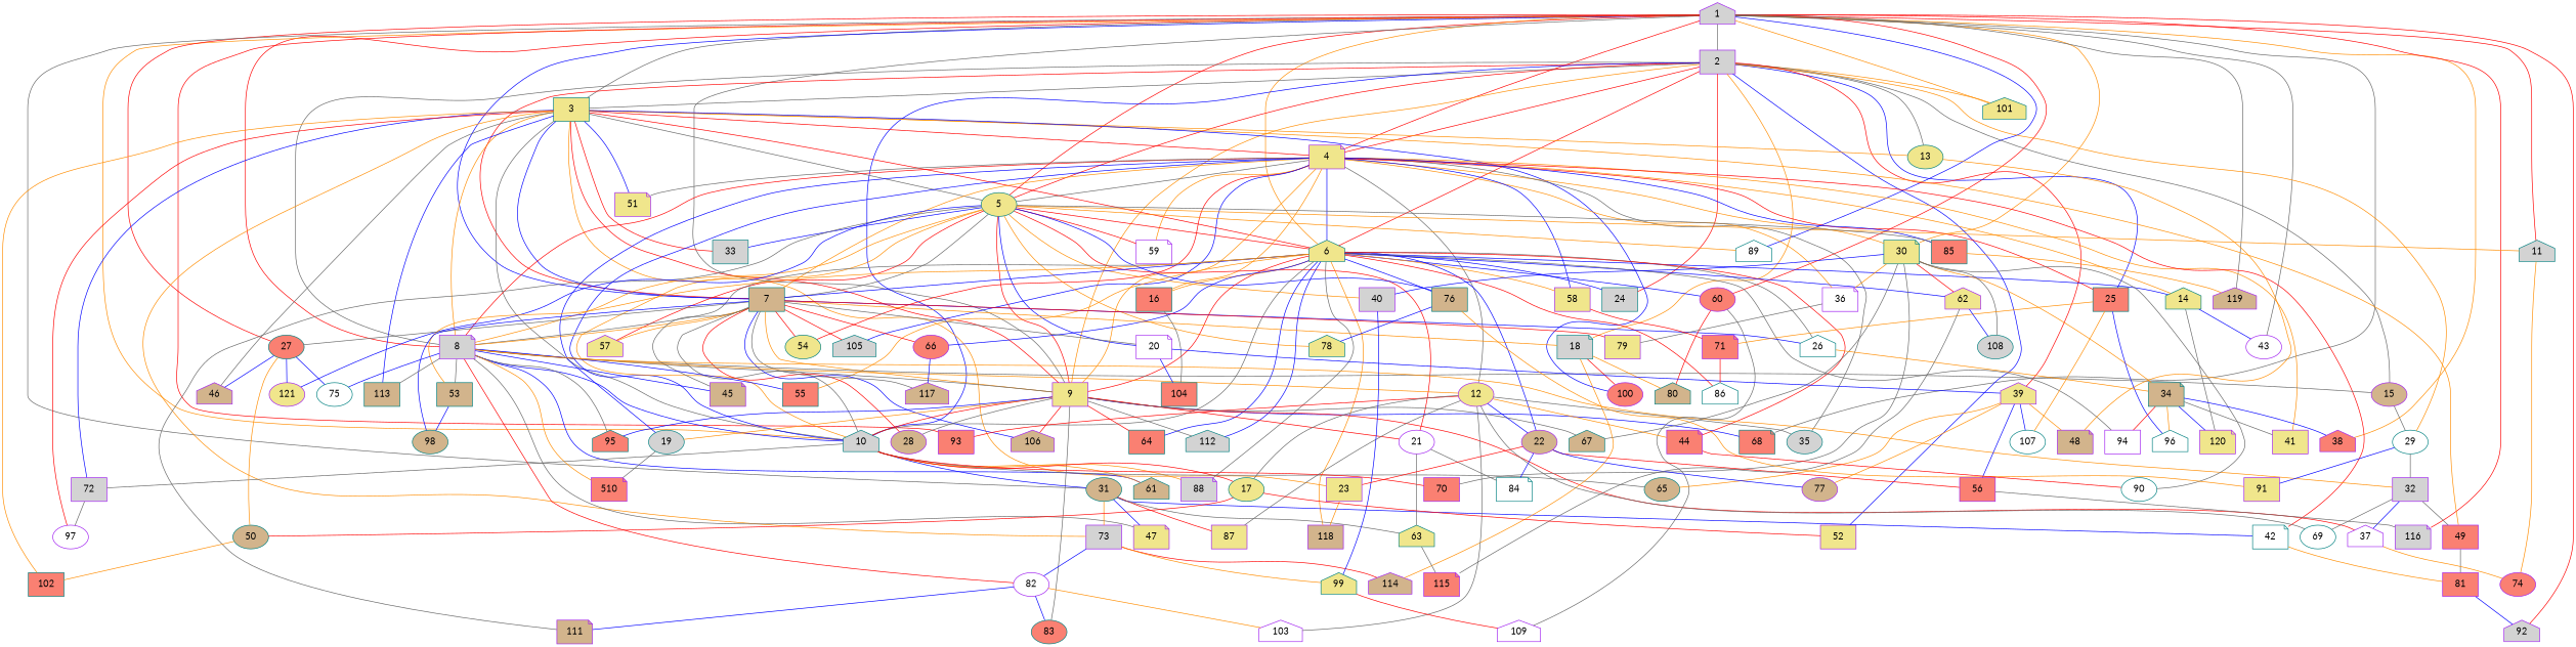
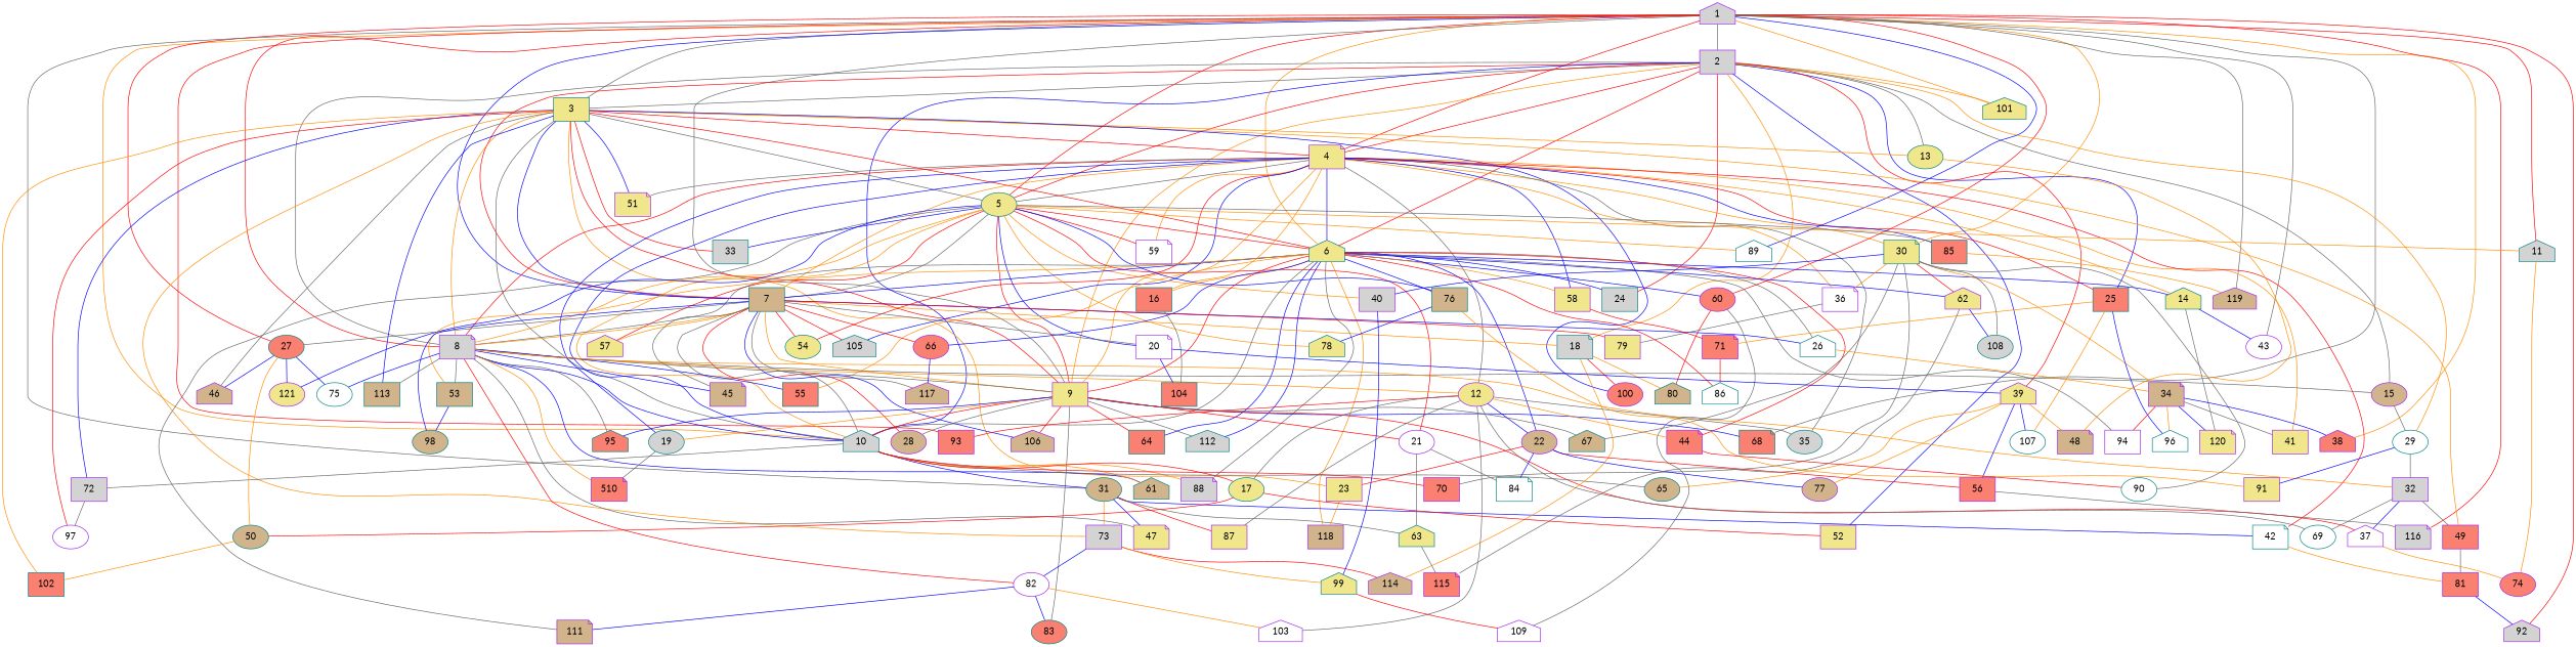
  graph {
    fontname=Lato
    node [color=purple fillcolor=khaki fontname=Lato shape=box style=filled]
    edge [color=gray40 fontname=Lato]
    1 [fillcolor=lightgrey shape=house]
    2 [fillcolor=lightgrey]
    3 [color=teal]
    4 [shape=note]
    5 [color=teal shape=ellipse]
    6 [color=teal shape=house]
    7 [color=teal fillcolor=tan]
    8 [fillcolor=lightgrey shape=note]
    9
    10 [color=teal fillcolor=lightgrey shape=house]
    11 [color=teal fillcolor=lightgrey shape=house]
    27 [color=teal fillcolor=salmon shape=ellipse]
    30 [color=teal shape=note]
    31 [color=teal fillcolor=tan shape=ellipse]
    38 [fillcolor=salmon shape=house]
    43 [fillcolor=white shape=ellipse]
    60 [fillcolor=salmon shape=ellipse]
    68 [color=teal fillcolor=salmon shape=note]
    89 [color=teal fillcolor=white shape=house]
    92 [fillcolor=lightgrey shape=house]
    93 [fillcolor=salmon]
    101 [color=teal shape=house]
    116 [fillcolor=lightgrey shape=note]
    119 [fillcolor=tan shape=house]
    13 [color=teal shape=ellipse]
    15 [fillcolor=tan shape=ellipse]
    18 [color=teal fillcolor=lightgrey shape=note]
    24 [color=teal fillcolor=lightgrey]
    25 [color=teal fillcolor=salmon]
    29 [color=teal fillcolor=white shape=ellipse]
    39 [shape=house]
    52
    23
    33 [color=teal fillcolor=lightgrey]
    46 [fillcolor=tan shape=house]
    49 [fillcolor=salmon]
    51 [shape=note]
    72 [fillcolor=lightgrey]
    73 [fillcolor=lightgrey]
    97 [fillcolor=white shape=ellipse]
    100 [fillcolor=salmon shape=ellipse]
    102 [color=teal fillcolor=salmon]
    113 [color=teal fillcolor=tan]
    12 [shape=ellipse]
    14 [color=teal shape=house]
    16 [color=teal fillcolor=salmon]
    19 [color=teal fillcolor=lightgrey shape=ellipse]
    35 [color=teal fillcolor=lightgrey shape=ellipse]
    36 [fillcolor=white shape=note]
    41
    42 [color=teal fillcolor=white shape=note]
    54 [color=teal shape=ellipse]
    58
    59 [fillcolor=white shape=note]
    85 [color=teal fillcolor=salmon]
    105 [color=teal fillcolor=lightgrey shape=house]
    20 [fillcolor=white shape=note]
    21 [fillcolor=white shape=ellipse]
    40 [fillcolor=lightgrey]
    57 [shape=house]
    76 [color=teal fillcolor=tan]
    78 [color=teal shape=house]
    111 [fillcolor=tan shape=note]
    121 [shape=ellipse]
    22 [fillcolor=tan shape=ellipse]
    26 [color=teal fillcolor=white shape=house]
    44 [fillcolor=salmon shape=note]
    53 [color=teal fillcolor=tan]
    55 [color=teal fillcolor=salmon]
    62 [shape=house]
    64 [color=teal fillcolor=salmon]
    66 [fillcolor=salmon shape=ellipse]
    86 [color=teal fillcolor=white shape=house]
    88 [fillcolor=lightgrey shape=note]
    94 [fillcolor=white]
    112 [color=teal fillcolor=lightgrey shape=house]
    118 [fillcolor=tan]
    28 [fillcolor=tan shape=ellipse]
    45 [fillcolor=tan shape=note]
    79
    98 [color=teal fillcolor=tan shape=ellipse]
    106 [fillcolor=tan shape=house]
    117 [fillcolor=tan shape=house]
    32 [fillcolor=lightgrey]
    47 [shape=note]
    61 [color=teal fillcolor=tan shape=house]
    75 [color=teal fillcolor=white shape=ellipse]
    82 [fillcolor=white shape=ellipse]
    95 [color=teal fillcolor=salmon shape=house]
    n90 [fillcolor=salmon label=510 shape=note]
    37 [fillcolor=white shape=house]
    67 [color=teal fillcolor=tan shape=house]
    83 [color=teal fillcolor=salmon shape=ellipse]
    17 [color=teal shape=ellipse]
    65 [color=teal fillcolor=tan shape=ellipse]
    70 [fillcolor=salmon]
    74 [fillcolor=salmon shape=ellipse]
    50 [color=teal fillcolor=tan shape=ellipse]
-   34 [color=teal fillcolor=tan shape=note]
+   34 [fillcolor=tan shape=note]
    90 [color=teal fillcolor=white shape=ellipse]
    108 [color=teal fillcolor=lightgrey shape=ellipse]
    87
    63 [color=teal shape=house]
    80 [color=teal fillcolor=tan shape=house]
    109 [fillcolor=white shape=house]
    48 [fillcolor=tan shape=note]
    114 [fillcolor=tan shape=house]
    71 [fillcolor=salmon shape=note]
    96 [color=teal fillcolor=white shape=house]
    107 [color=teal fillcolor=white shape=ellipse]
    91
    56 [fillcolor=salmon]
    77 [fillcolor=tan shape=ellipse]
    81 [fillcolor=salmon]
    99 [color=teal shape=house]
    69 [color=teal fillcolor=white shape=ellipse]
    103 [fillcolor=white shape=house]
    120 [shape=note]
    104 [color=teal fillcolor=salmon]
    84 [color=teal fillcolor=white shape=note]
    115 [fillcolor=salmon shape=note]
    1 -- 2
    1 -- 3
    1 -- 4 [color=red]
    1 -- 5 [color=red]
    1 -- 6 [color=darkorange]
    1 -- 7 [color=blue]
    1 -- 8 [color=red]
    1 -- 9
    1 -- 10 [color=darkorange]
    1 -- 11 [color=red]
    1 -- 27 [color=red]
    1 -- 30 [color=darkorange]
    1 -- 31
    1 -- 38 [color=darkorange]
    1 -- 43
    1 -- 60 [color=red]
    1 -- 68
    1 -- 89 [color=blue]
    1 -- 92 [color=red]
    1 -- 93 [color=red]
    1 -- 101 [color=darkorange]
    1 -- 116 [color=red]
    1 -- 119
    2 -- 3
    2 -- 4 [color=red]
    2 -- 5 [color=red]
    2 -- 6 [color=red]
    2 -- 7 [color=red]
    2 -- 8
    2 -- 9 [color=darkorange]
    2 -- 10 [color=blue]
    2 -- 101 [color=darkorange]
    2 -- 13
    2 -- 15
    2 -- 18 [color=darkorange]
    2 -- 24 [color=red]
    2 -- 25 [color=blue]
    2 -- 29 [color=darkorange]
    2 -- 39 [color=red]
    2 -- 52 [color=blue]
    3 -- 4 [color=red]
    3 -- 5
    3 -- 6 [color=red]
    3 -- 7 [color=blue]
    3 -- 8 [color=darkorange]
    3 -- 9 [color=red]
    3 -- 10
    3 -- 13 [color=darkorange]
    3 -- 23 [color=darkorange]
    3 -- 33 [color=red]
    3 -- 46
    3 -- 49 [color=darkorange]
    3 -- 51 [color=blue]
    3 -- 72 [color=blue]
    3 -- 73 [color=darkorange]
    3 -- 97 [color=red]
    3 -- 100 [color=blue]
    3 -- 102 [color=darkorange]
    3 -- 113 [color=blue]
    4 -- 5
    4 -- 6 [color=blue]
    4 -- 7 [color=darkorange]
    4 -- 8 [color=red]
    4 -- 9 [color=darkorange]
    4 -- 10 [color=blue]
    4 -- 30 [color=darkorange]
    4 -- 25 [color=red]
    4 -- 51
    4 -- 12
    4 -- 14 [color=darkorange]
    4 -- 16 [color=darkorange]
    4 -- 19 [color=blue]
    4 -- 35
    4 -- 36 [color=darkorange]
    4 -- 41 [color=darkorange]
    4 -- 42 [color=red]
    4 -- 54 [color=red]
    4 -- 58 [color=blue]
    4 -- 59 [color=darkorange]
    4 -- 85 [color=blue]
    4 -- 105 [color=blue]
    5 -- 6 [color=red]
    5 -- 7
    5 -- 8 [color=darkorange]
    5 -- 9 [color=red]
    5 -- 10 [color=darkorange]
    5 -- 11 [color=darkorange]
    5 -- 89 [color=darkorange]
    5 -- 33 [color=blue]
    5 -- 59 [color=red]
    5 -- 85
    5 -- 20 [color=blue]
    5 -- 21 [color=red]
    5 -- 40 [color=darkorange]
    5 -- 57 [color=red]
    5 -- 76 [color=blue]
    5 -- 78 [color=darkorange]
    5 -- 111
    5 -- 121 [color=blue]
    6 -- 7 [color=blue]
    6 -- 8
    6 -- 9 [color=red]
    6 -- 10
    6 -- 60 [color=blue]
    6 -- 24 [color=blue]
    6 -- 14 [color=blue]
    6 -- 16 [color=darkorange]
    6 -- 58 [color=darkorange]
    6 -- 76 [color=blue]
    6 -- 22 [color=blue]
    6 -- 26
    6 -- 44 [color=red]
    6 -- 53 [color=darkorange]
    6 -- 55 [color=darkorange]
    6 -- 62 [color=blue]
    6 -- 64 [color=blue]
    6 -- 66 [color=blue]
    6 -- 86 [color=red]
    6 -- 88
    6 -- 94
    6 -- 112 [color=blue]
    6 -- 118 [color=darkorange]
    7 -- 8 [color=darkorange]
    7 -- 9 [color=darkorange]
    7 -- 10
    7 -- 27
    7 -- 18 [color=darkorange]
    7 -- 54 [color=red]
    7 -- 105 [color=red]
    7 -- 20
    7 -- 57 [color=darkorange]
    7 -- 26 [color=blue]
    7 -- 66 [color=red]
    7 -- 28 [color=red]
    7 -- 45
    7 -- 79 [color=red]
    7 -- 98 [color=blue]
    7 -- 106 [color=blue]
    7 -- 117
    8 -- 9
    8 -- 10 [color=blue]
    8 -- 15
    8 -- 113
    8 -- 12 [color=darkorange]
    8 -- 53
    8 -- 55 [color=blue]
    8 -- 45 [color=blue]
    8 -- 32 [color=darkorange]
    8 -- 47
    8 -- 61 [color=blue]
    8 -- 75 [color=blue]
    8 -- 82 [color=red]
    8 -- 95
    8 -- n90 [color=darkorange]
    9 -- 10 [color=red]
    9 -- 68 [color=blue]
    9 -- 19 [color=darkorange]
    9 -- 21 [color=red]
    9 -- 64 [color=red]
    9 -- 112
    9 -- 28
    9 -- 106 [color=red]
    9 -- 95 [color=blue]
    9 -- 37 [color=red]
    9 -- 67
    9 -- 83
    10 -- 31 [color=blue]
    10 -- 72
    10 -- 88 [color=darkorange]
    10 -- 61 [color=darkorange]
    10 -- 17 [color=red]
    10 -- 65
    10 -- 70 [color=red]
    11 -- 74 [color=darkorange]
    27 -- 46 [color=blue]
    27 -- 121 [color=blue]
    27 -- 75 [color=blue]
    27 -- 50 [color=darkorange]
    30 -- 36 [color=darkorange]
    30 -- 40 [color=blue]
    30 -- 62 [color=red]
    30 -- 67
    30 -- 70
    30 -- 34 [color=darkorange]
    30 -- 90
    30 -- 108
    31 -- 73 [color=darkorange]
    31 -- 42 [color=blue]
    31 -- 47 [color=blue]
    31 -- 87 [color=red]
    31 -- 63
    60 -- 80 [color=red]
    60 -- 109
    13 -- 48 [color=darkorange]
    15 -- 29
    18 -- 100 [color=red]
    18 -- 80 [color=darkorange]
    18 -- 114 [color=darkorange]
    25 -- 71 [color=darkorange]
    25 -- 96 [color=blue]
    25 -- 107 [color=darkorange]
    29 -- 32
    29 -- 91 [color=blue]
    39 -- 65 [color=darkorange]
    39 -- 48 [color=darkorange]
    39 -- 107 [color=blue]
    39 -- 56 [color=blue]
    39 -- 77 [color=darkorange]
    23 -- 118 [color=darkorange]
    49 -- 81
    72 -- 97
    73 -- 82 [color=blue]
    73 -- 114 [color=red]
    73 -- 99 [color=darkorange]
    12 -- 93 [color=red]
    12 -- 35
    12 -- 22 [color=blue]
    12 -- 44 [color=darkorange]
    12 -- 17
    12 -- 87
    12 -- 69
    12 -- 103
    14 -- 43 [color=blue]
    14 -- 120
    16 -- 104
    19 -- n90
    36 -- 79
    42 -- 81 [color=darkorange]
    58 -- 71 [color=red]
    85 -- 119 [color=darkorange]
    20 -- 39 [color=blue]
    20 -- 104 [color=blue]
    21 -- 63
    21 -- 84
    40 -- 99 [color=blue]
    76 -- 78 [color=blue]
    76 -- 91 [color=darkorange]
    22 -- 23 [color=red]
    22 -- 56 [color=red]
    22 -- 77 [color=blue]
    22 -- 84 [color=blue]
    26 -- 34 [color=darkorange]
    44 -- 90 [color=red]
    53 -- 98 [color=blue]
    62 -- 108 [color=blue]
    62 -- 115
    66 -- 117 [color=blue]
    32 -- 49
    32 -- 37 [color=blue]
    32 -- 69
    82 -- 111 [color=blue]
    82 -- 83 [color=blue]
    82 -- 103 [color=darkorange]
    37 -- 74 [color=darkorange]
    17 -- 52 [color=red]
    17 -- 50 [color=red]
    50 -- 102 [color=darkorange]
    34 -- 38 [color=blue]
    34 -- 41
    34 -- 94 [color=red]
    34 -- 96 [color=darkorange]
    34 -- 120 [color=blue]
    63 -- 115
    71 -- 86 [color=red]
    56 -- 116
    81 -- 92 [color=blue]
    99 -- 109 [color=red]
  }
